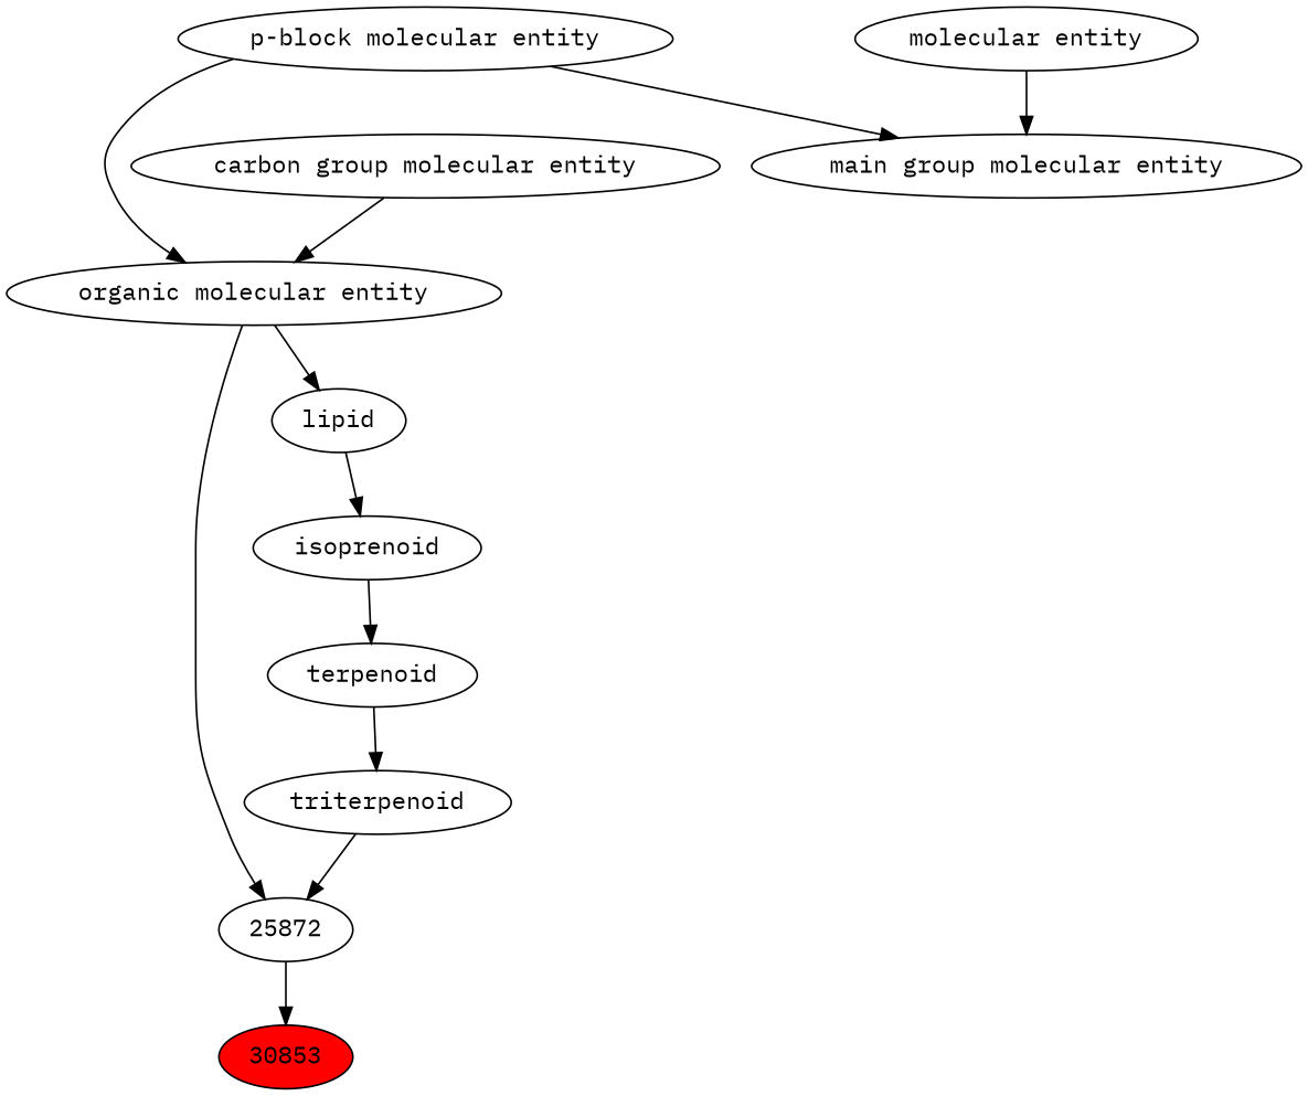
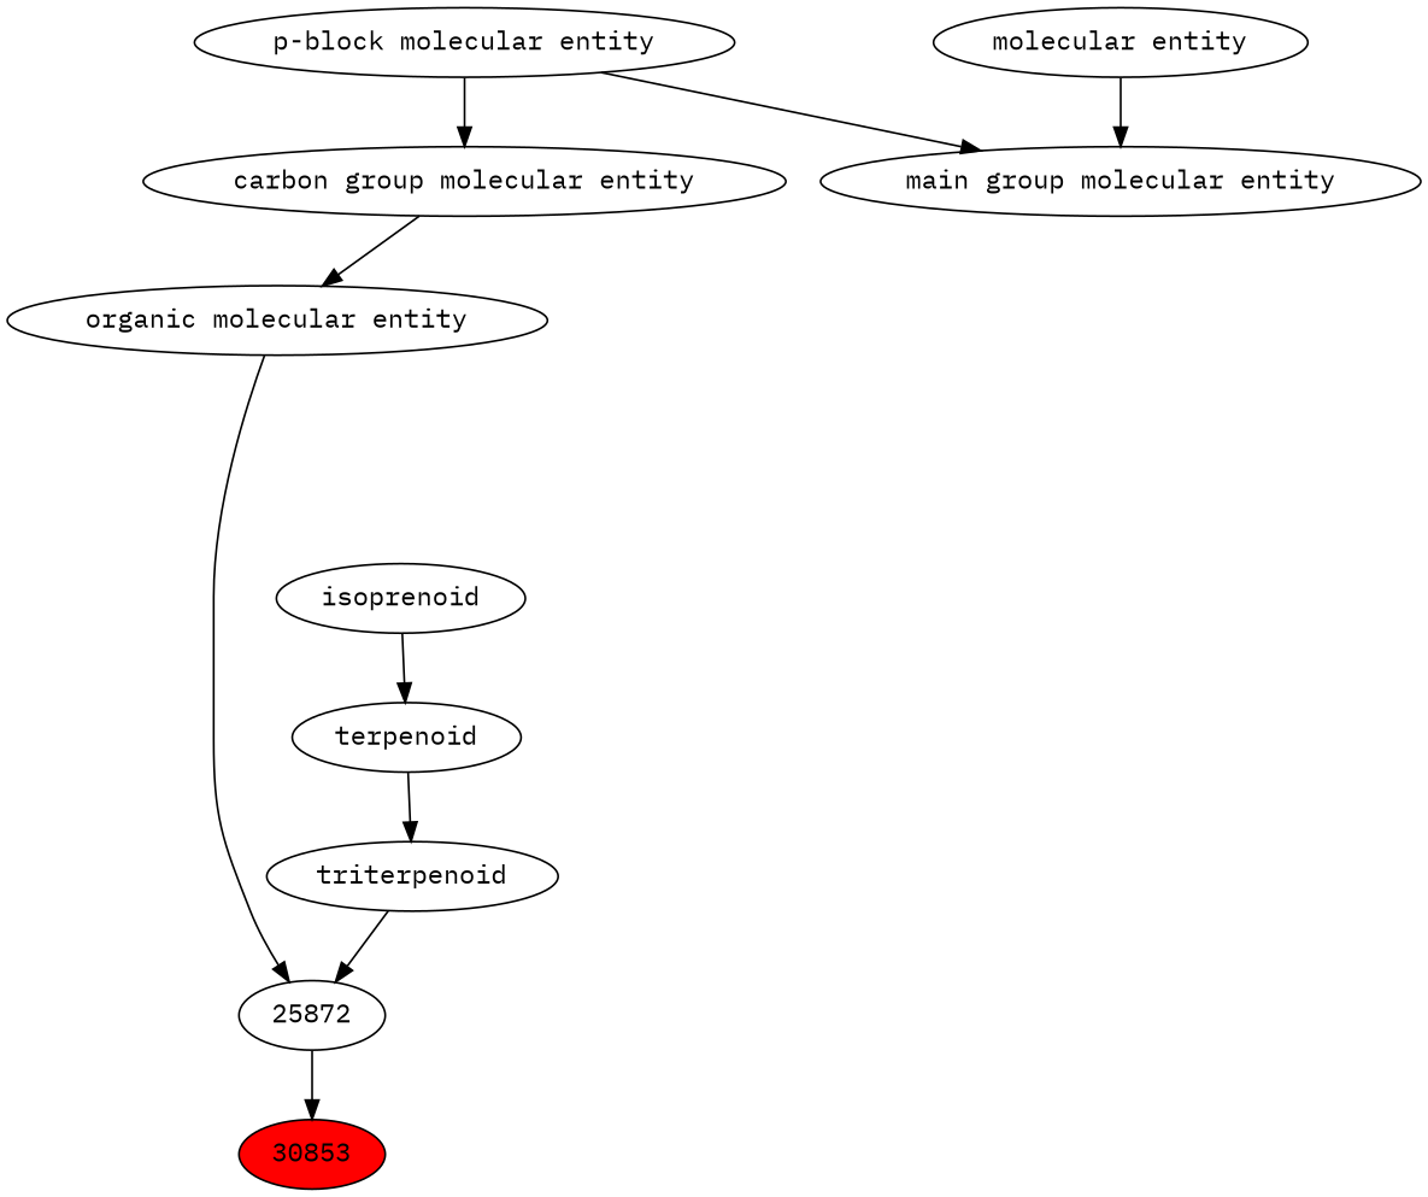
  digraph {
    fontname="IBM Plex Mono"
    node [fontname="IBM Plex Mono"]
    edge [fontname="IBM Plex Mono"]
    n1 [fillcolor=red label=30853 style=filled]
    n2 [label=25872]
    n3 [label=triterpenoid]
    n4 [label=terpenoid]
    n5 [label=isoprenoid]
-   n6 [label=lipid]
    n7 [label="organic molecular entity"]
    n8 [label="carbon group molecular entity"]
    n9 [label="p-block molecular entity"]
    n10 [label="main group molecular entity"]
    n11 [label="molecular entity"]
    n2 -> n1
    n3 -> n2
    n4 -> n3
    n5 -> n4
-   n6 -> n5
    n7 -> n2
-   n7 -> n6
    n8 -> n7
-   n9 -> n7
+   n9 -> n8
    n9 -> n10
    n11 -> n10
  }
